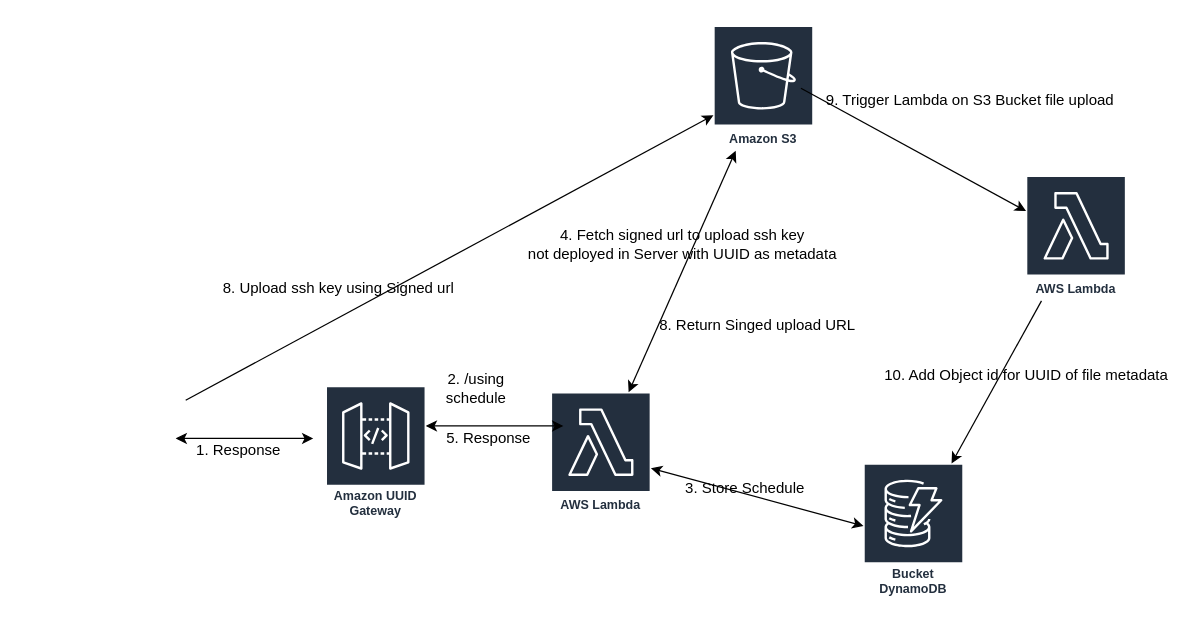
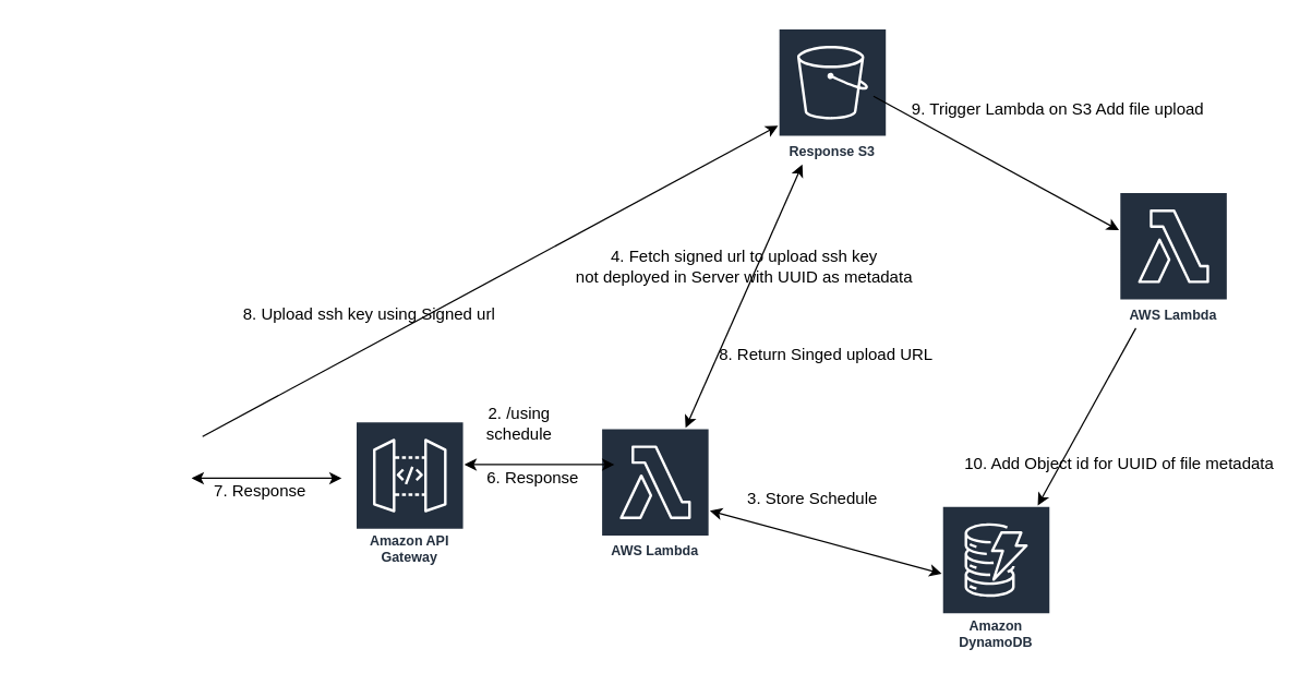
  <mxCell id="0" />
  <mxCell id="1" parent="0" />
  <mxCell id="2" value="" style="shape=image;html=1;verticalAlign=top;verticalLabelPosition=bottom;labelBackgroundColor=#ffffff;imageAspect=0;aspect=fixed;image=https://cdn1.iconfinder.com/data/icons/business-startup-14/60/Development-128.png" parent="1" vertex="1"><mxGeometry x="20" y="290" width="128" height="128" as="geometry" /></mxCell>
- <mxCell id="3" value="Amazon UUID Gateway" style="outlineConnect=0;fontColor=#232F3E;gradientColor=none;strokeColor=#ffffff;fillColor=#232F3E;dashed=0;verticalLabelPosition=middle;verticalAlign=bottom;align=center;html=1;whiteSpace=wrap;fontSize=10;fontStyle=1;spacing=3;shape=mxgraph.aws4.productIcon;prIcon=mxgraph.aws4.api_gateway;" parent="1" vertex="1"><mxGeometry x="260" y="308" width="80" height="110" as="geometry" /></mxCell>
+ <mxCell id="3" value="Amazon API Gateway" style="outlineConnect=0;fontColor=#232F3E;gradientColor=none;strokeColor=#ffffff;fillColor=#232F3E;dashed=0;verticalLabelPosition=middle;verticalAlign=bottom;align=center;html=1;whiteSpace=wrap;fontSize=10;fontStyle=1;spacing=3;shape=mxgraph.aws4.productIcon;prIcon=mxgraph.aws4.api_gateway;" parent="1" vertex="1"><mxGeometry x="260" y="308" width="80" height="110" as="geometry" /></mxCell>
  <mxCell id="4" value="AWS Lambda" style="outlineConnect=0;fontColor=#232F3E;gradientColor=none;strokeColor=#ffffff;fillColor=#232F3E;dashed=0;verticalLabelPosition=middle;verticalAlign=bottom;align=center;html=1;whiteSpace=wrap;fontSize=10;fontStyle=1;spacing=3;shape=mxgraph.aws4.productIcon;prIcon=mxgraph.aws4.lambda;" parent="1" vertex="1"><mxGeometry x="440" y="313" width="80" height="100" as="geometry" /></mxCell>
- <mxCell id="5" value="Amazon S3" style="outlineConnect=0;fontColor=#232F3E;gradientColor=none;strokeColor=#ffffff;fillColor=#232F3E;dashed=0;verticalLabelPosition=middle;verticalAlign=bottom;align=center;html=1;whiteSpace=wrap;fontSize=10;fontStyle=1;spacing=3;shape=mxgraph.aws4.productIcon;prIcon=mxgraph.aws4.s3;" parent="1" vertex="1"><mxGeometry x="570" y="20" width="80" height="100" as="geometry" /></mxCell>
- <mxCell id="6" value="Bucket DynamoDB" style="outlineConnect=0;fontColor=#232F3E;gradientColor=none;strokeColor=#ffffff;fillColor=#232F3E;dashed=0;verticalLabelPosition=middle;verticalAlign=bottom;align=center;html=1;whiteSpace=wrap;fontSize=10;fontStyle=1;spacing=3;shape=mxgraph.aws4.productIcon;prIcon=mxgraph.aws4.dynamodb;" parent="1" vertex="1"><mxGeometry x="690" y="370" width="80" height="110" as="geometry" /></mxCell>
+ <mxCell id="5" value="Response S3" style="outlineConnect=0;fontColor=#232F3E;gradientColor=none;strokeColor=#ffffff;fillColor=#232F3E;dashed=0;verticalLabelPosition=middle;verticalAlign=bottom;align=center;html=1;whiteSpace=wrap;fontSize=10;fontStyle=1;spacing=3;shape=mxgraph.aws4.productIcon;prIcon=mxgraph.aws4.s3;" parent="1" vertex="1"><mxGeometry x="570" y="20" width="80" height="100" as="geometry" /></mxCell>
+ <mxCell id="6" value="Amazon DynamoDB" style="outlineConnect=0;fontColor=#232F3E;gradientColor=none;strokeColor=#ffffff;fillColor=#232F3E;dashed=0;verticalLabelPosition=middle;verticalAlign=bottom;align=center;html=1;whiteSpace=wrap;fontSize=10;fontStyle=1;spacing=3;shape=mxgraph.aws4.productIcon;prIcon=mxgraph.aws4.dynamodb;" parent="1" vertex="1"><mxGeometry x="690" y="370" width="80" height="110" as="geometry" /></mxCell>
  <mxCell id="7" value="" style="endArrow=classic;startArrow=classic;html=1;" parent="1" edge="1"><mxGeometry width="50" height="50" relative="1" as="geometry"><mxPoint x="140" y="350" as="sourcePoint" /><mxPoint x="250" y="350" as="targetPoint" /><Array as="points" /></mxGeometry></mxCell>
  <mxCell id="8" value="" style="endArrow=classic;startArrow=classic;html=1;" parent="1" edge="1"><mxGeometry width="50" height="50" relative="1" as="geometry"><mxPoint x="340" y="340" as="sourcePoint" /><mxPoint x="450" y="340" as="targetPoint" /><Array as="points"><mxPoint x="440" y="340" /></Array></mxGeometry></mxCell>
  <mxCell id="9" value="2. /using &lt;br&gt;schedule" style="text;html=1;align=center;verticalAlign=middle;resizable=0;points=[];autosize=1;strokeColor=none;" parent="1" vertex="1"><mxGeometry x="345" y="295" width="70" height="30" as="geometry" /></mxCell>
  <mxCell id="10" value="" style="endArrow=classic;startArrow=classic;html=1;" parent="1" source="4" target="5" edge="1"><mxGeometry width="50" height="50" relative="1" as="geometry"><mxPoint x="540" y="345" as="sourcePoint" /><mxPoint x="590" y="295" as="targetPoint" /></mxGeometry></mxCell>
  <mxCell id="11" value="4. Fetch signed url to upload ssh key&lt;br&gt;not deployed in Server with UUID as metadata" style="text;html=1;align=center;verticalAlign=middle;resizable=0;points=[];autosize=1;strokeColor=none;" parent="1" vertex="1"><mxGeometry x="415" y="180" width="260" height="30" as="geometry" /></mxCell>
  <mxCell id="12" value="8. Return Singed upload URL" style="text;html=1;align=center;verticalAlign=middle;resizable=0;points=[];autosize=1;strokeColor=none;" parent="1" vertex="1"><mxGeometry x="520" y="250" width="170" height="20" as="geometry" /></mxCell>
  <mxCell id="13" value="" style="endArrow=classic;startArrow=classic;html=1;" parent="1" source="4" edge="1"><mxGeometry width="50" height="50" relative="1" as="geometry"><mxPoint x="550" y="370" as="sourcePoint" /><mxPoint x="690" y="420" as="targetPoint" /></mxGeometry></mxCell>
- <mxCell id="14" value="3. Store Schedule" style="text;html=1;align=center;verticalAlign=middle;resizable=0;points=[];autosize=1;strokeColor=none;" parent="1" vertex="1"><mxGeometry x="540" y="380" width="110" height="20" as="geometry" /></mxCell>
- <mxCell id="15" value="5. Response" style="text;html=1;align=center;verticalAlign=middle;resizable=0;points=[];autosize=1;strokeColor=none;" parent="1" vertex="1"><mxGeometry x="350" y="340" width="80" height="20" as="geometry" /></mxCell>
- <mxCell id="16" value="1. Response" style="text;html=1;align=center;verticalAlign=middle;resizable=0;points=[];autosize=1;strokeColor=none;" parent="1" vertex="1"><mxGeometry x="150" y="350" width="80" height="20" as="geometry" /></mxCell>
+ <mxCell id="14" value="3. Store Schedule" style="text;html=1;align=center;verticalAlign=middle;resizable=0;points=[];autosize=1;strokeColor=none;" parent="1" vertex="1"><mxGeometry x="540" y="355" width="110" height="20" as="geometry" /></mxCell>
+ <mxCell id="15" value="6. Response" style="text;html=1;align=center;verticalAlign=middle;resizable=0;points=[];autosize=1;strokeColor=none;" parent="1" vertex="1"><mxGeometry x="350" y="340" width="80" height="20" as="geometry" /></mxCell>
+ <mxCell id="16" value="7. Response" style="text;html=1;align=center;verticalAlign=middle;resizable=0;points=[];autosize=1;strokeColor=none;" parent="1" vertex="1"><mxGeometry x="150" y="350" width="80" height="20" as="geometry" /></mxCell>
  <mxCell id="17" value="" style="endArrow=classic;html=1;" parent="1" source="2" target="5" edge="1"><mxGeometry width="50" height="50" relative="1" as="geometry"><mxPoint x="350" y="270" as="sourcePoint" /><mxPoint x="400" y="220" as="targetPoint" /></mxGeometry></mxCell>
  <mxCell id="18" value="8. Upload ssh key using Signed url" style="text;html=1;align=center;verticalAlign=middle;resizable=0;points=[];autosize=1;strokeColor=none;" parent="1" vertex="1"><mxGeometry x="170" y="220" width="200" height="20" as="geometry" /></mxCell>
  <mxCell id="19" value="AWS Lambda" style="outlineConnect=0;fontColor=#232F3E;gradientColor=none;strokeColor=#ffffff;fillColor=#232F3E;dashed=0;verticalLabelPosition=middle;verticalAlign=bottom;align=center;html=1;whiteSpace=wrap;fontSize=10;fontStyle=1;spacing=3;shape=mxgraph.aws4.productIcon;prIcon=mxgraph.aws4.lambda;" parent="1" vertex="1"><mxGeometry x="820" y="140" width="80" height="100" as="geometry" /></mxCell>
  <mxCell id="20" value="" style="endArrow=classic;html=1;" parent="1" target="19" edge="1"><mxGeometry width="50" height="50" relative="1" as="geometry"><mxPoint x="640" y="70" as="sourcePoint" /><mxPoint x="690" y="20" as="targetPoint" /></mxGeometry></mxCell>
- <mxCell id="21" value="9. Trigger Lambda on S3 Bucket file upload" style="text;html=1;align=center;verticalAlign=middle;resizable=0;points=[];autosize=1;strokeColor=none;" parent="1" vertex="1"><mxGeometry x="650" y="70" width="250" height="20" as="geometry" /></mxCell>
+ <mxCell id="21" value="9. Trigger Lambda on S3 Add file upload" style="text;html=1;align=center;verticalAlign=middle;resizable=0;points=[];autosize=1;strokeColor=none;" parent="1" vertex="1"><mxGeometry x="650" y="70" width="250" height="20" as="geometry" /></mxCell>
  <mxCell id="22" value="" style="endArrow=classic;html=1;" parent="1" source="19" target="6" edge="1"><mxGeometry width="50" height="50" relative="1" as="geometry"><mxPoint x="835" y="350" as="sourcePoint" /><mxPoint x="885" y="300" as="targetPoint" /></mxGeometry></mxCell>
- <mxCell id="23" value="10. Add Object id for UUID of file metadata" style="text;html=1;align=center;verticalAlign=middle;resizable=0;points=[];autosize=1;strokeColor=none;" parent="1" vertex="1"><mxGeometry x="700" y="290" width="240" height="20" as="geometry" /></mxCell>
+ <mxCell id="23" value="10. Add Object id for UUID of file metadata" style="text;html=1;align=center;verticalAlign=middle;resizable=0;points=[];autosize=1;strokeColor=none;" parent="1" vertex="1"><mxGeometry x="700" y="330" width="240" height="20" as="geometry" /></mxCell>
